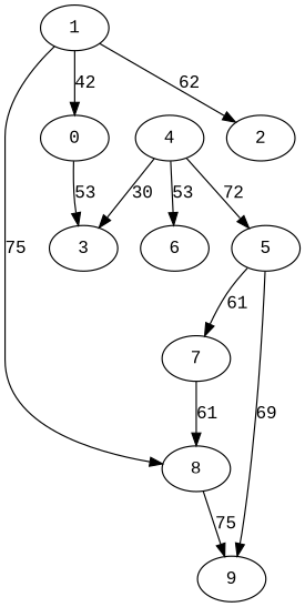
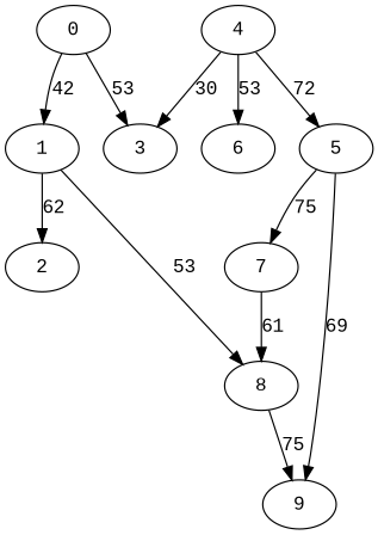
  digraph {
    fontname="Liberation Mono"
    node [fontname="Liberation Mono"]
    edge [fontname="Liberation Mono"]
    0
    1
    3
    2
    8
    9
    4
    5
    6
    7
-   1 -> 0 [label=42]
+   0 -> 1 [label=42]
    0 -> 3 [label=53]
    1 -> 2 [label=62]
-   1 -> 8 [label=75]
+   1 -> 8 [label=53]
    8 -> 9 [label=75]
    4 -> 3 [label=30]
    4 -> 5 [label=72]
    4 -> 6 [label=53]
    5 -> 9 [label=69]
-   5 -> 7 [label=61]
+   5 -> 7 [label=75]
    7 -> 8 [label=61]
  }
